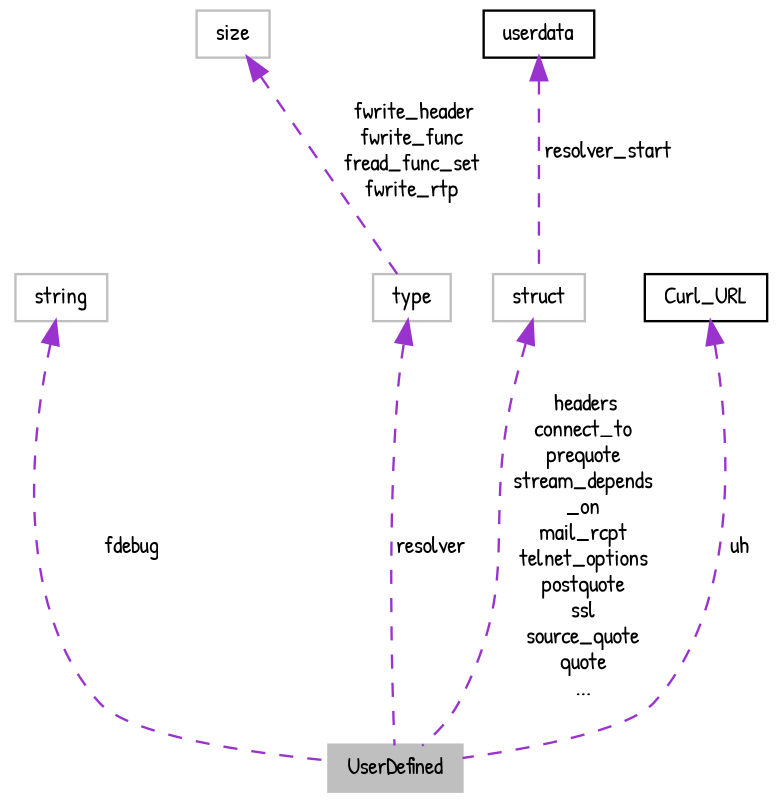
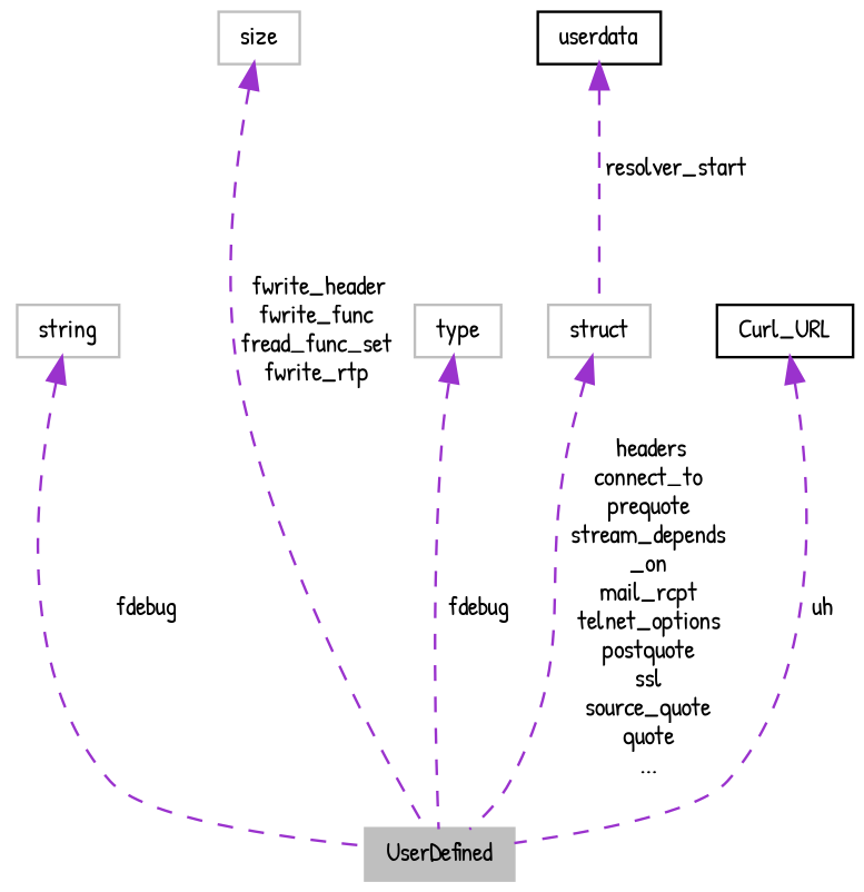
  digraph {
    fontname="Patrick Hand"
    node [color=grey75 fillcolor=white fontname="Patrick Hand" fontsize=10 shape=record style=filled]
    edge [color=darkorchid3 dir=back fontname="Patrick Hand" fontsize=10 labelfontname=Helvetica labelfontsize=10 style=dashed]
    n1 [fillcolor=grey75 fontcolor=black height=0.2 label=UserDefined width=0.4]
    n2 [height=0.2 label=string width=0.4]
    n3 [height=0.2 label=size width=0.4]
    n4 [height=0.2 label=struct width=0.4]
    n5 [color=black height=0.2 label=userdata width=0.4]
    n6 [height=0.2 label=type width=0.4]
    n7 [color=black height=0.2 label=Curl_URL width=0.4]
    n2 -> n1 [label=" fdebug"]
-   n3 -> n6 [label=" fwrite_header\nfwrite_func\nfread_func_set\nfwrite_rtp"]
+   n3 -> n1 [label=" fwrite_header\nfwrite_func\nfread_func_set\nfwrite_rtp"]
    n4 -> n1 [label=" headers\nconnect_to\nprequote\nstream_depends\l_on\nmail_rcpt\ntelnet_options\npostquote\nssl\nsource_quote\nquote\n..."]
    n5 -> n4 [label=" resolver_start"]
-   n6 -> n1 [label=" resolver"]
+   n6 -> n1 [label=" fdebug"]
    n7 -> n1 [label=" uh"]
  }
